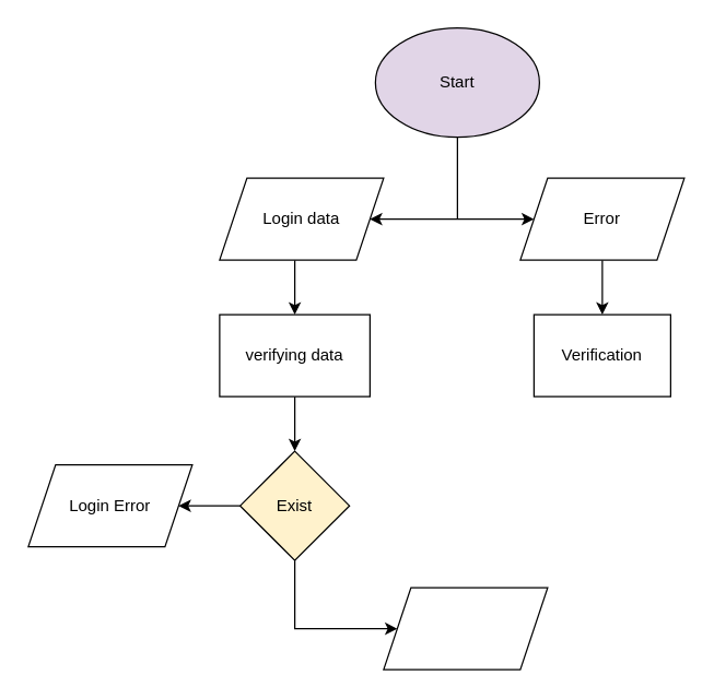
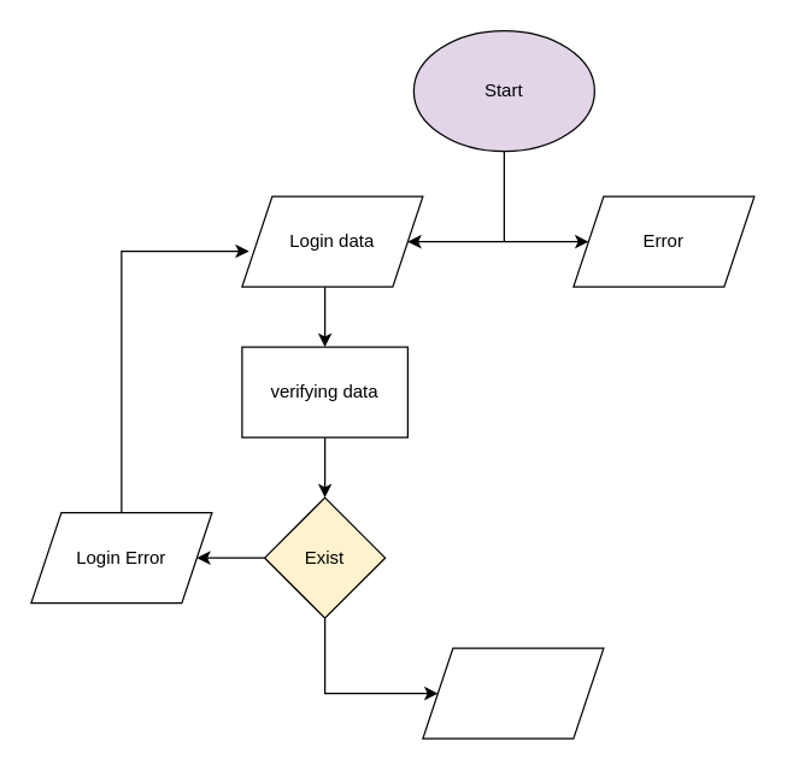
  <mxCell id="0" />
  <mxCell id="1" parent="0" />
  <mxCell id="2" value="Start" style="ellipse;whiteSpace=wrap;html=1;fillColor=#e1d5e7;" vertex="1" parent="1"><mxGeometry x="274" y="20" width="120" height="80" as="geometry" /></mxCell>
- <mxCell id="3" value="" style="edgeStyle=orthogonalEdgeStyle;rounded=0;orthogonalLoop=1;jettySize=auto;html=1;" edge="1" parent="1" source="4" target="17"><mxGeometry relative="1" as="geometry" /></mxCell>
  <mxCell id="4" value="Error" style="shape=parallelogram;perimeter=parallelogramPerimeter;whiteSpace=wrap;html=1;fixedSize=1;" vertex="1" parent="1"><mxGeometry x="380" y="130" width="120" height="60" as="geometry" /></mxCell>
  <mxCell id="5" value="" style="endArrow=none;html=1;" edge="1" parent="1" source="2"><mxGeometry width="50" height="50" relative="1" as="geometry"><mxPoint x="334" y="150" as="sourcePoint" /><mxPoint x="334" y="160" as="targetPoint" /></mxGeometry></mxCell>
  <mxCell id="6" value="" style="edgeStyle=orthogonalEdgeStyle;rounded=0;orthogonalLoop=1;jettySize=auto;html=1;" edge="1" parent="1" source="7" target="10"><mxGeometry relative="1" as="geometry"><Array as="points"><mxPoint x="215" y="200" /><mxPoint x="215" y="200" /></Array></mxGeometry></mxCell>
  <mxCell id="7" value="Login data" style="shape=parallelogram;perimeter=parallelogramPerimeter;whiteSpace=wrap;html=1;fixedSize=1;" vertex="1" parent="1"><mxGeometry x="160" y="130" width="120" height="60" as="geometry" /></mxCell>
  <mxCell id="8" value="" style="endArrow=classic;startArrow=classic;html=1;exitX=1;exitY=0.5;exitDx=0;exitDy=0;entryX=0;entryY=0.5;entryDx=0;entryDy=0;" edge="1" parent="1" source="7" target="4"><mxGeometry width="50" height="50" relative="1" as="geometry"><mxPoint x="294" y="159.83" as="sourcePoint" /><mxPoint x="380" y="160" as="targetPoint" /></mxGeometry></mxCell>
  <mxCell id="9" value="" style="edgeStyle=orthogonalEdgeStyle;rounded=0;orthogonalLoop=1;jettySize=auto;html=1;" edge="1" parent="1" source="10" target="13"><mxGeometry relative="1" as="geometry" /></mxCell>
  <mxCell id="10" value="verifying data" style="rounded=0;whiteSpace=wrap;html=1;" vertex="1" parent="1"><mxGeometry x="160" y="230" width="110" height="60" as="geometry" /></mxCell>
  <mxCell id="11" value="" style="edgeStyle=orthogonalEdgeStyle;rounded=0;orthogonalLoop=1;jettySize=auto;html=1;" edge="1" parent="1" source="13" target="15"><mxGeometry relative="1" as="geometry" /></mxCell>
  <mxCell id="12" style="edgeStyle=orthogonalEdgeStyle;rounded=0;orthogonalLoop=1;jettySize=auto;html=1;entryX=0;entryY=0.5;entryDx=0;entryDy=0;" edge="1" parent="1" source="13" target="16"><mxGeometry relative="1" as="geometry"><Array as="points"><mxPoint x="215" y="460" /></Array></mxGeometry></mxCell>
  <mxCell id="13" value="Exist" style="rhombus;whiteSpace=wrap;html=1;fillColor=#fff2cc;" vertex="1" parent="1"><mxGeometry x="175" y="330" width="80" height="80" as="geometry" /></mxCell>
+ <mxCell id="14" style="edgeStyle=orthogonalEdgeStyle;rounded=0;orthogonalLoop=1;jettySize=auto;html=1;entryX=0.038;entryY=0.606;entryDx=0;entryDy=0;entryPerimeter=0;" edge="1" parent="1" source="15" target="7"><mxGeometry relative="1" as="geometry"><Array as="points"><mxPoint x="80" y="166" /></Array></mxGeometry></mxCell>
  <mxCell id="15" value="Login Error" style="shape=parallelogram;perimeter=parallelogramPerimeter;whiteSpace=wrap;html=1;fixedSize=1;" vertex="1" parent="1"><mxGeometry x="20" y="340" width="120" height="60" as="geometry" /></mxCell>
  <mxCell id="16" value="" style="shape=parallelogram;perimeter=parallelogramPerimeter;whiteSpace=wrap;html=1;fixedSize=1;" vertex="1" parent="1"><mxGeometry x="280" y="430" width="120" height="60" as="geometry" /></mxCell>
- <mxCell id="17" value="Verification" style="rounded=0;whiteSpace=wrap;html=1;" vertex="1" parent="1"><mxGeometry x="390" y="230" width="100" height="60" as="geometry" /></mxCell>
